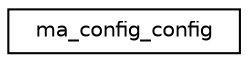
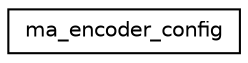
  digraph {
    rankdir=LR
-   n1 [color=black fillcolor=white fontname=Helvetica fontsize=10 height=0.2 label=ma_config_config shape=record style=filled width=0.4]
+   n1 [color=black fillcolor=white fontname=Helvetica fontsize=10 height=0.2 label=ma_encoder_config shape=record style=filled width=0.4]
  }
